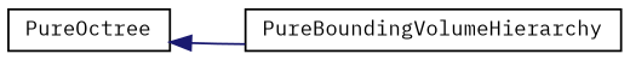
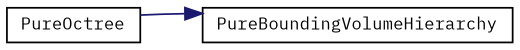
  digraph {
    rankdir=LR
    fontname="IBM Plex Mono"
    node [color=black fillcolor=white fontname="IBM Plex Mono" fontsize=10 shape=record style=filled]
    n1 [height=0.2 label=PureOctree width=0.4]
    n2 [height=0.2 label=PureBoundingVolumeHierarchy width=0.4]
-   n1 -> n2 [color=midnightblue dir=back fontname="IBM Plex Mono" fontsize=10 labelfontname=Helvetica labelfontsize=10 style=solid]
+   n2 -> n1 [color=midnightblue dir=back fontname="IBM Plex Mono" fontsize=10 labelfontname=Helvetica labelfontsize=10 style=solid]
  }
